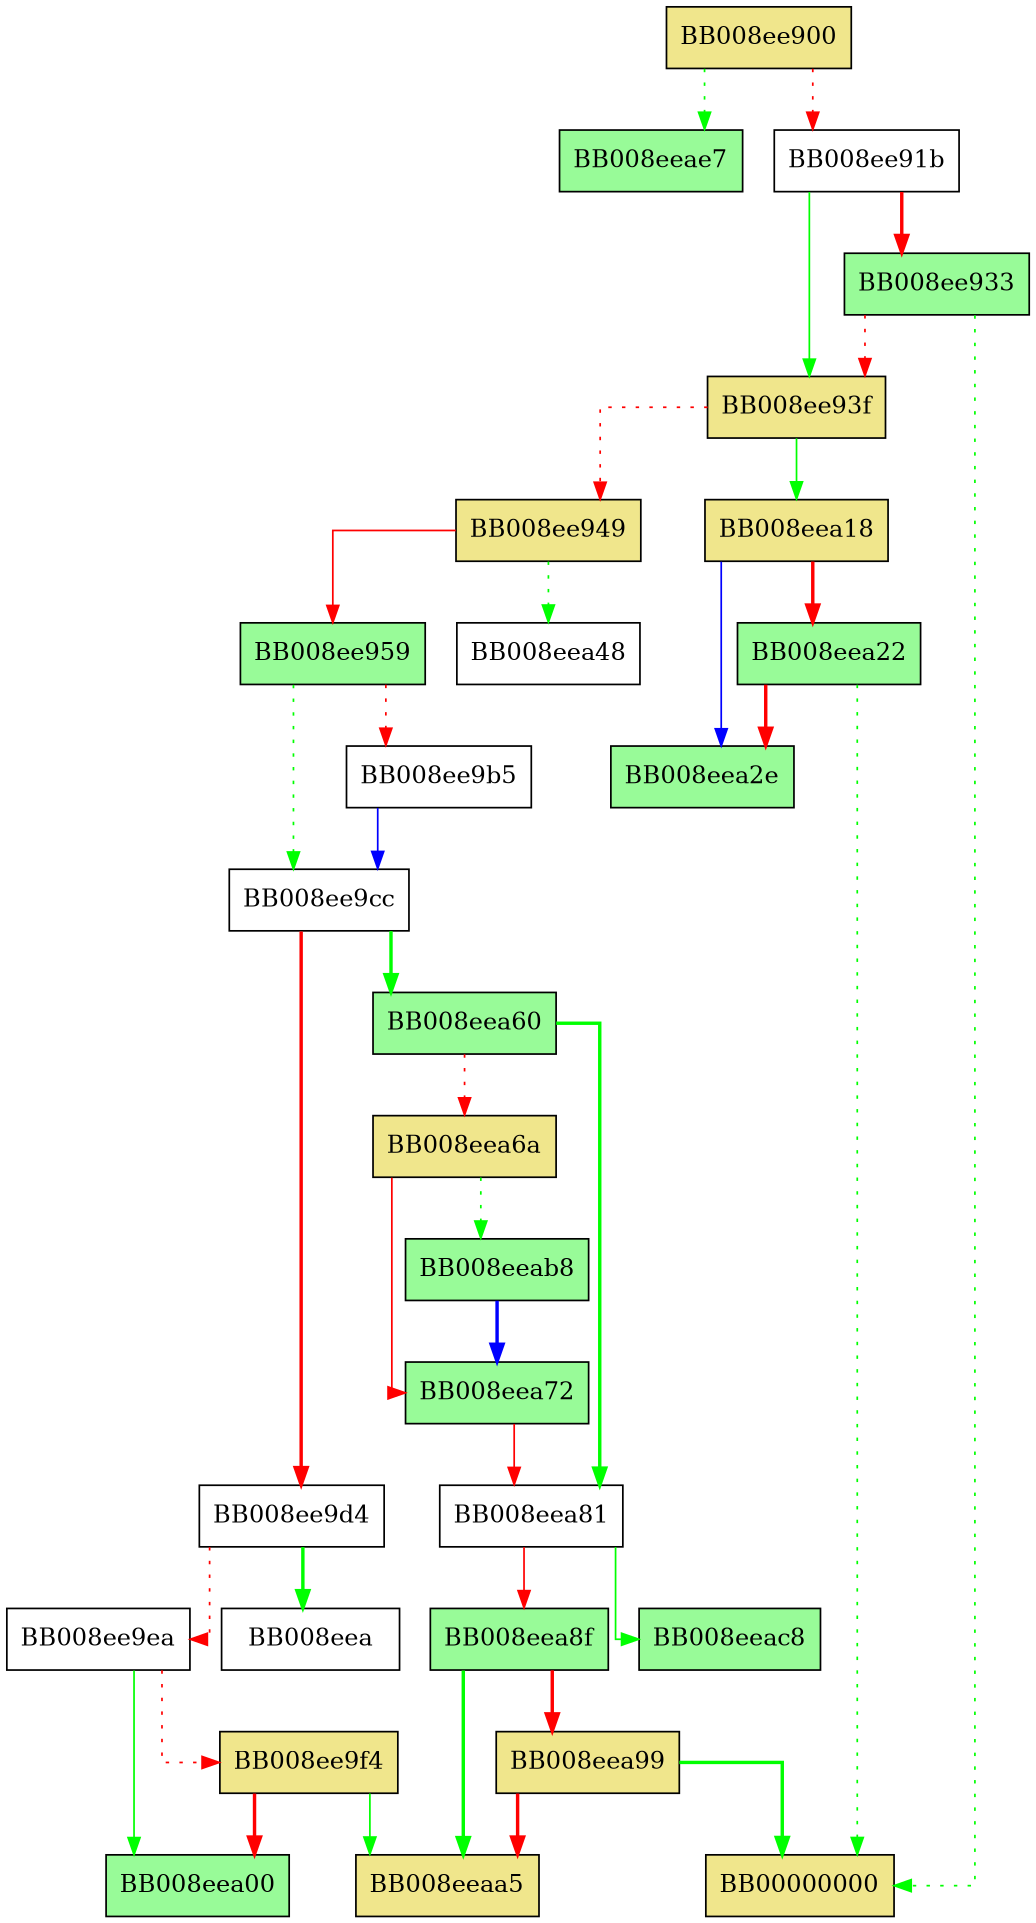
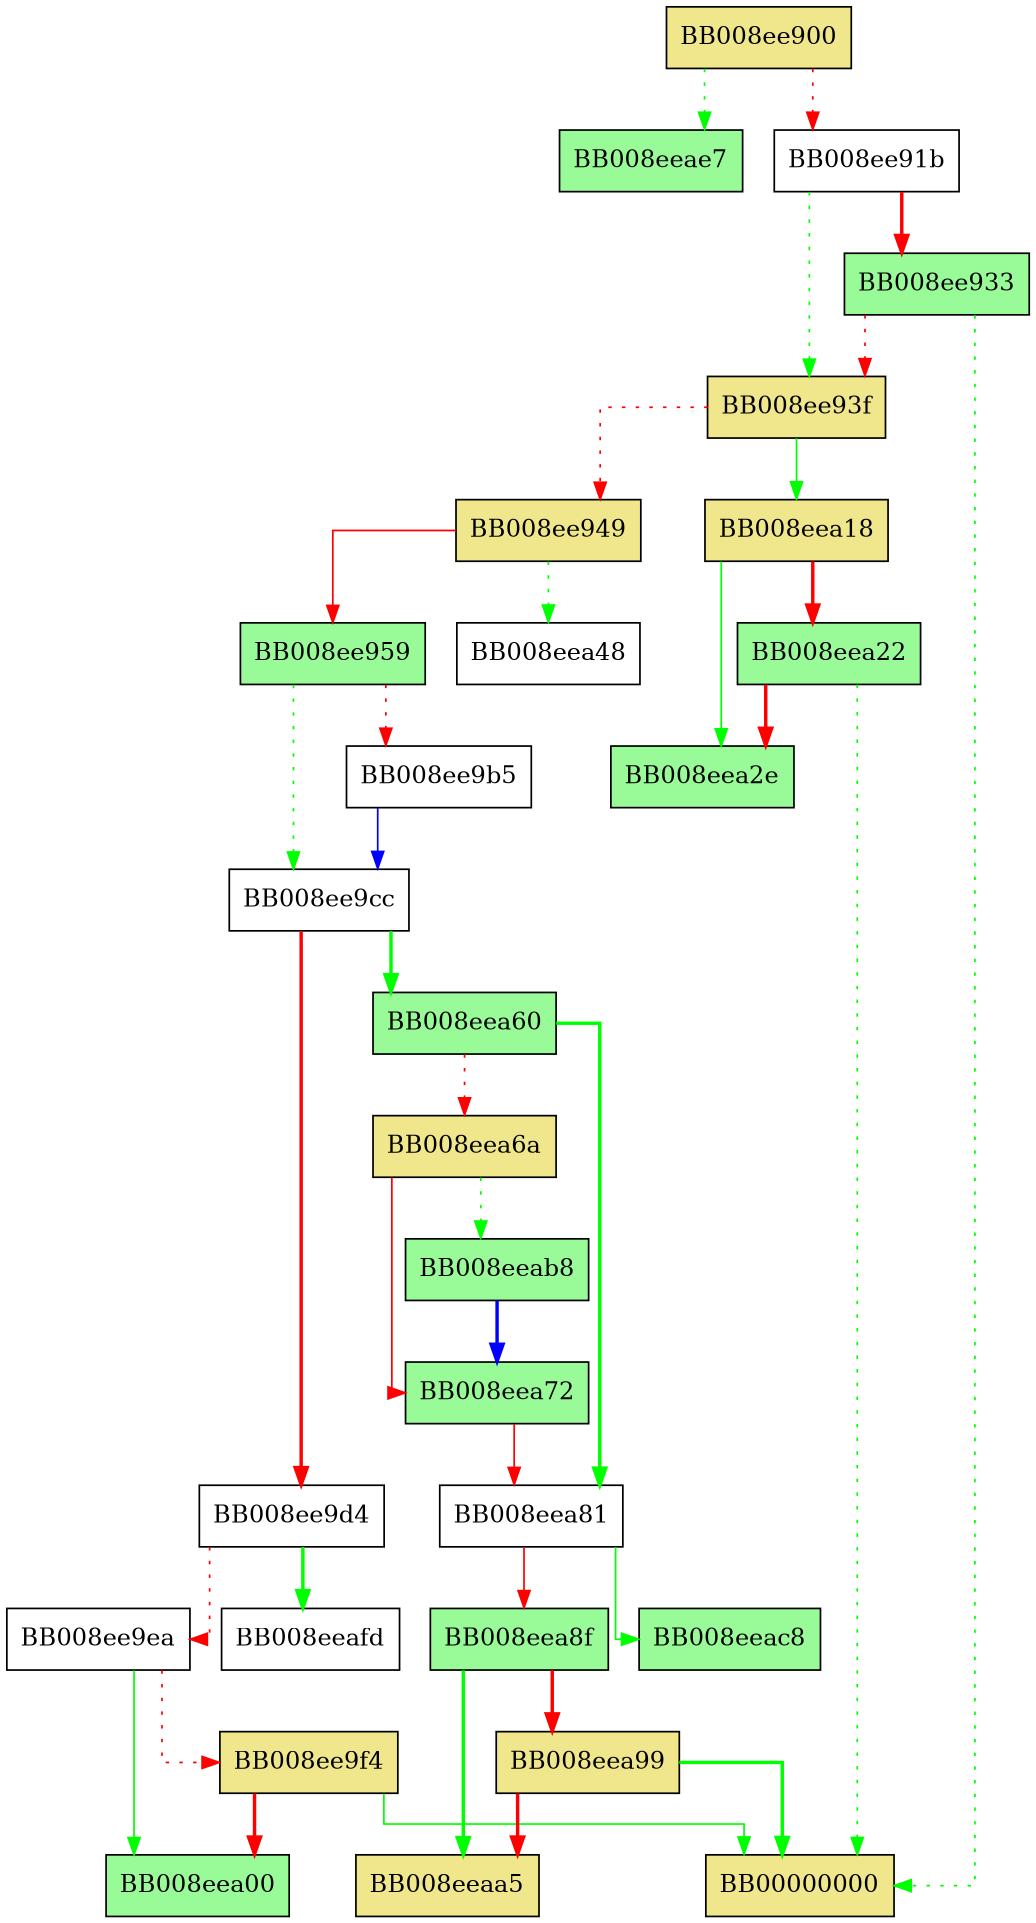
  digraph {
    splines=ortho
    node [fillcolor=palegreen shape=box style=filled]
    edge [color=red style=dotted]
    BB008ee900 [fillcolor=khaki]
    BB008eeae7
    BB008ee91b [fillcolor=white]
    BB008ee93f [fillcolor=khaki]
    BB008ee933
    BB008eea18 [fillcolor=khaki]
    BB008ee949 [fillcolor=khaki]
    BB00000000 [fillcolor=khaki]
    BB008eea2e
    BB008eea22
    BB008eea48 [fillcolor=white]
    BB008ee959
    BB008ee9cc [fillcolor=white]
    BB008ee9b5 [fillcolor=white]
    BB008eea60
    n16 [fillcolor=white label=BB008ee9d4]
    BB008eea81 [fillcolor=white]
    BB008eea6a [fillcolor=khaki]
-   BB008eeafd [fillcolor=white label=BB008eea]
+   BB008eeafd [fillcolor=white]
    BB008ee9ea [fillcolor=white]
    BB008eeac8
    BB008eea8f
    BB008eeab8
    BB008eea72
    BB008eea00
    BB008ee9f4 [fillcolor=khaki]
    BB008eeaa5 [fillcolor=khaki]
    BB008eea99 [fillcolor=khaki]
    BB008ee900 -> BB008eeae7 [color=green]
    BB008ee900 -> BB008ee91b
-   BB008ee91b -> BB008ee93f [color=green style=solid]
+   BB008ee91b -> BB008ee93f [color=green]
    BB008ee91b -> BB008ee933 [style=bold]
    BB008ee93f -> BB008eea18 [color=green style=solid]
    BB008ee93f -> BB008ee949
    BB008ee933 -> BB008ee93f
    BB008ee933 -> BB00000000 [color=green]
-   BB008eea18 -> BB008eea2e [color=blue style=solid]
+   BB008eea18 -> BB008eea2e [color=green style=solid]
    BB008eea18 -> BB008eea22 [style=bold]
    BB008ee949 -> BB008eea48 [color=green]
    BB008ee949 -> BB008ee959 [style=solid]
    BB008eea22 -> BB00000000 [color=green]
    BB008eea22 -> BB008eea2e [style=bold]
    BB008ee959 -> BB008ee9cc [color=green]
    BB008ee959 -> BB008ee9b5
    BB008ee9cc -> BB008eea60 [color=green style=bold]
    BB008ee9cc -> n16 [style=bold]
    BB008ee9b5 -> BB008ee9cc [color=blue style=solid]
    BB008eea60 -> BB008eea81 [color=green style=bold]
    BB008eea60 -> BB008eea6a
    n16 -> BB008eeafd [color=green style=bold]
    n16 -> BB008ee9ea
    BB008eea81 -> BB008eeac8 [color=green style=solid]
    BB008eea81 -> BB008eea8f [style=solid]
    BB008eea6a -> BB008eeab8 [color=green]
    BB008eea6a -> BB008eea72 [style=solid]
    BB008ee9ea -> BB008eea00 [color=green style=solid]
    BB008ee9ea -> BB008ee9f4
    BB008eea8f -> BB008eeaa5 [color=green style=bold]
    BB008eea8f -> BB008eea99 [style=bold]
    BB008eeab8 -> BB008eea72 [color=blue style=bold]
    BB008eea72 -> BB008eea81 [style=solid]
-   BB008ee9f4 -> BB008eeaa5 [color=green style=solid]
+   BB008ee9f4 -> BB00000000 [color=green style=solid]
    BB008ee9f4 -> BB008eea00 [style=bold]
    BB008eea99 -> BB00000000 [color=green style=bold]
    BB008eea99 -> BB008eeaa5 [style=bold]
  }
